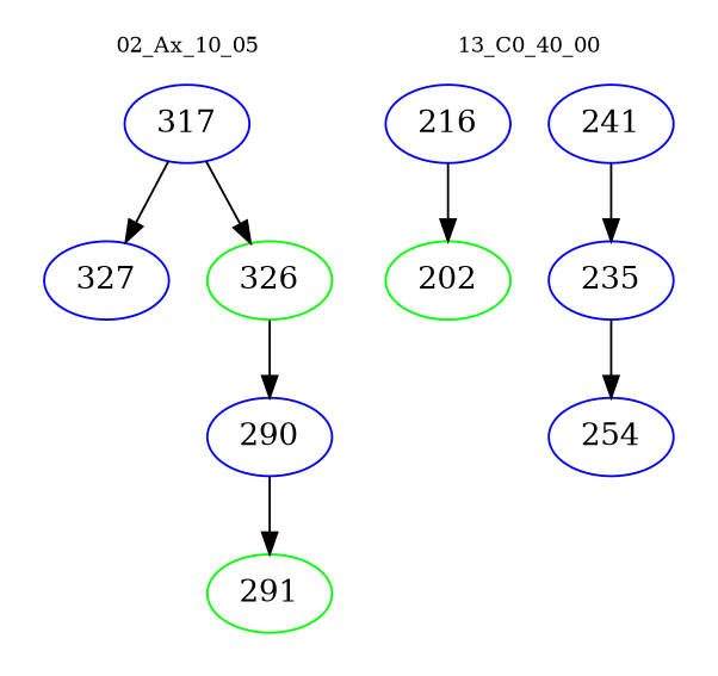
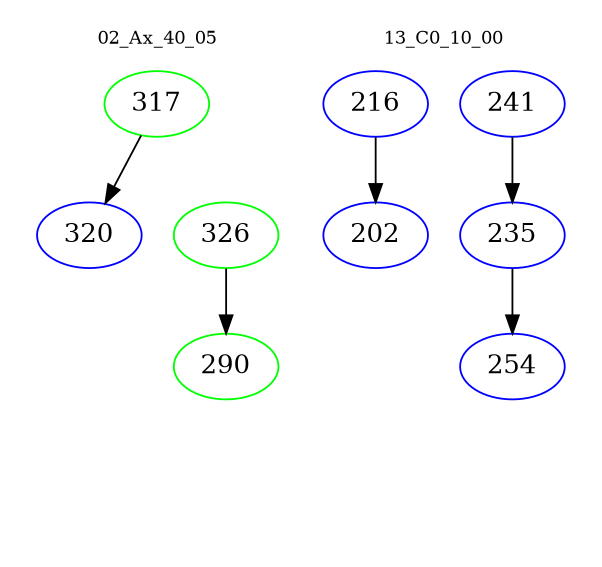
  digraph {
    node [color=blue]
    edge [color=black]
-   n1 [label=317]
-   n2 [label=290]
-   n3 [label=327]
+   n1 [color=green label=317]
+   n2 [color=green label=290]
+   n3 [label=320]
    n4 [color=green label=326]
-   n5 [color=green label=291]
    n6 [label=241]
    n7 [label=216]
    n8 [label=254]
    n9 [label=235]
-   n10 [color=green label=202]
+   n10 [label=202]
    subgraph cluster_1 {
      color=white
      fontsize=10
-     label="02_Ax_10_05"
+     label="02_Ax_40_05"
      n1
      n2
      n3
      n4
-     n5
    }
    subgraph cluster_2 {
      color=white
      fontsize=10
-     label="13_C0_40_00"
+     label="13_C0_10_00"
      n6
      n7
      n8
      n9
      n10
    }
    n1 -> n3
-   n1 -> n4
-   n2 -> n5
    n4 -> n2
    n6 -> n9
    n7 -> n10
    n9 -> n8
  }
